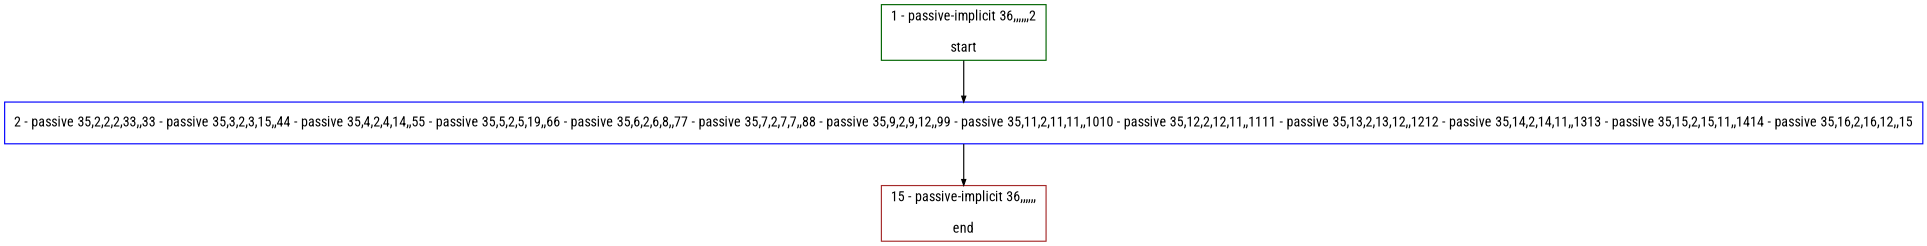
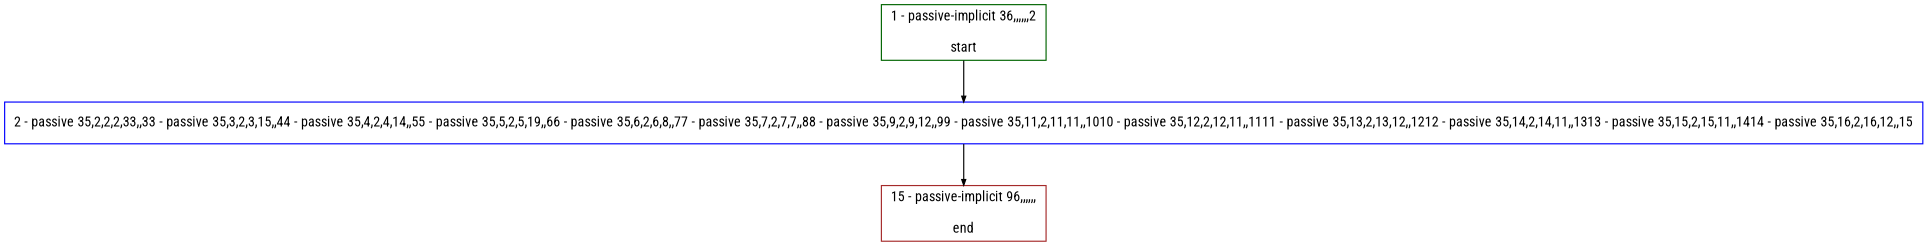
  digraph {
    bgcolor=white
    compound=true
    fillcolor="#FFFFCC"
    fontname="Roboto Condensed"
    fontsize=12
    pack=true
    packmode=clust
    style="rounded,filled"
    node [compound=true fillcolor="#ffffff" fixedsize=false fontname="Roboto Condensed" fontsize=12 node_initialized=no shape=box style=filled]
    edge [arrowhead=normal arrowsize=0.5 arrowtail=none color="#000000" compound=true dir=forward fontcolor=black fontname="Roboto Condensed" fontsize=12]
    n1 [color="#0000ff" label="2 - passive 35,2,2,2,33,,33 - passive 35,3,2,3,15,,44 - passive 35,4,2,4,14,,55 - passive 35,5,2,5,19,,66 - passive 35,6,2,6,8,,77 - passive 35,7,2,7,7,,88 - passive 35,9,2,9,12,,99 - passive 35,11,2,11,11,,1010 - passive 35,12,2,12,11,,1111 - passive 35,13,2,13,12,,1212 - passive 35,14,2,14,11,,1313 - passive 35,15,2,15,11,,1414 - passive 35,16,2,16,12,,15"]
-   n2 [color="#a52a2a" label="15 - passive-implicit 36,,,,,,\n\nend"]
+   n2 [color="#a52a2a" label="15 - passive-implicit 96,,,,,,\n\nend"]
    n3 [color="#006400" label="1 - passive-implicit 36,,,,,,2\n\nstart"]
    n1 -> n2
    n3 -> n1
  }
